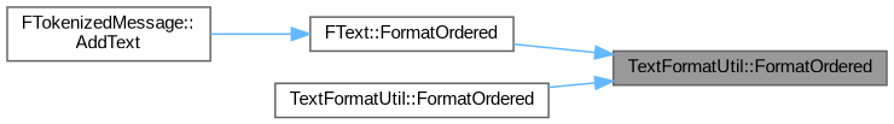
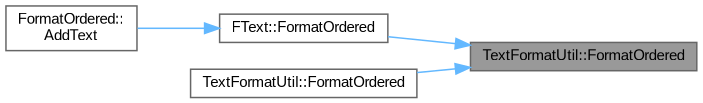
  digraph {
    rankdir=RL
    fontname="Liberation Sans"
    node [color=grey40 fillcolor=white fontname="Liberation Sans" fontsize=10 shape=box style=filled]
    edge [color=steelblue1 dir=back fontname="Liberation Sans" fontsize=10 labelfontname=Helvetica labelfontsize=10 style=solid]
    n1 [color=gray40 fillcolor=grey60 fontcolor=black height=0.2 label="TextFormatUtil::FormatOrdered" width=0.4]
    n2 [height=0.2 label="FText::FormatOrdered" width=0.4]
    n3 [height=0.2 label="TextFormatUtil::FormatOrdered" width=0.4]
-   n4 [height=0.2 label="FTokenizedMessage::\lAddText" width=0.4]
+   n4 [height=0.2 label="FormatOrdered::\lAddText" width=0.4]
    n1 -> n2
    n1 -> n3
    n2 -> n4
  }
